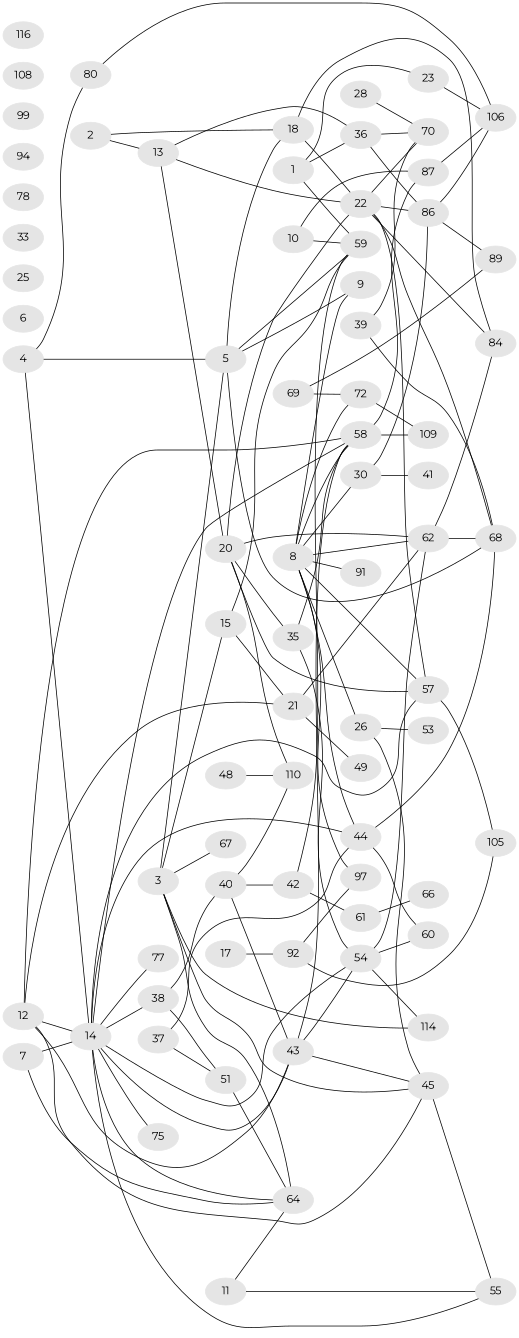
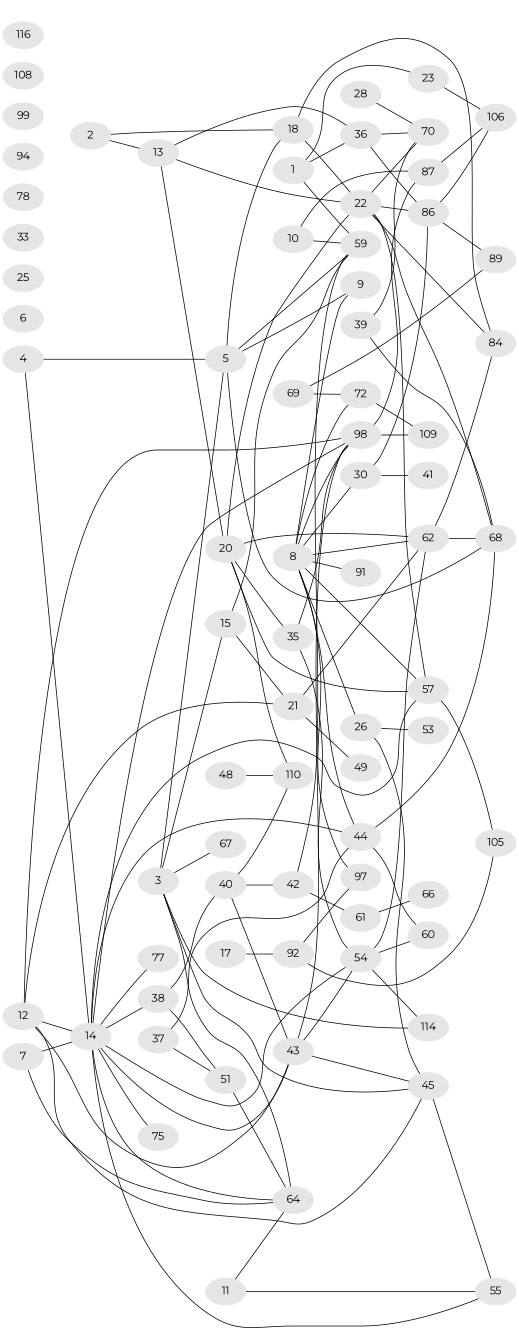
  graph {
    fontname=Montserrat
    rankdir=LR
    node [color=gray90 fontname=Montserrat style=filled]
    edge [fontname=Montserrat]
    1
    23
    36 [super="+101"]
    59
    106
    70 [super="+100+107"]
    86
    13 [super="+56"]
    20 [super="+32+27"]
    22 [super="+96"]
    2
    18 [super="+46+74"]
    84
    3 [super="+50+117+19"]
    5 [super="+24"]
    15 [super="+16"]
    45 [super="+76"]
    64 [super="+65"]
    67
    114
    9
    68 [super="+104"]
    21 [super="+31+83"]
    55
    4
    14 [super="+113+103"]
-   80
    44 [super="+82+120"]
    57
-   58 [super="+71"]
+   58 [super="+71" label=98]
    43 [super="+126+102"]
    38
    54 [super="+81"]
    75
    77
    6 [super="+95"]
    7
    8 [super="+90"]
    26
    30
    62
    72 [super="+87"]
    91
    97
    53
    41
    60
    105
    n49 [label=87]
    109
    10 [super="+119"]
    11
    12 [super="+73"]
    49
    35
    110
    51 [super="+79"]
    40 [super="+118"]
    17 [super="+34+29"]
    92
    89
    25
    28 [super="+93"]
    33
    37 [super="+63"]
    42
    39 [super="+128"]
    61
    66
    48 [super="+98"]
    69
    78
    94
    99
    108
    116
    1 -- 23
    1 -- 36
    1 -- 59
    23 -- 106
    36 -- 70
    36 -- 86
    86 -- 106
    86 -- 89
    13 -- 36
    13 -- 20
    13 -- 22
    20 -- 22
    20 -- 57
    20 -- 62
    20 -- 35
    20 -- 110
    22 -- 70
    22 -- 86
    22 -- 84
    22 -- 68
    22 -- 57
    2 -- 13
    2 -- 18
    18 -- 22
    18 -- 84
    3 -- 5
    3 -- 15
    3 -- 45
    3 -- 64
    3 -- 67
    3 -- 114
    5 -- 59
    5 -- 18
    5 -- 9
    5 -- 68
    15 -- 59
    15 -- 21
    45 -- 55
    21 -- 62
    21 -- 49
    4 -- 5
    4 -- 14
-   4 -- 80
    14 -- 64
    14 -- 55
    14 -- 44
    14 -- 57
    14 -- 58
    14 -- 43
    14 -- 38
    14 -- 54
    14 -- 75
    14 -- 77
-   80 -- 106
    44 -- 68
    44 -- 60 [weight=2]
    57 -- 105
    58 -- n49
    58 -- 109
    43 -- 45
    43 -- 58
    43 -- 54
    38 -- 51
    38 -- 40
    54 -- 114
    54 -- 62
    54 -- 60
    7 -- 64
    7 -- 14 [weight=2]
    8 -- 9
    8 -- 44
    8 -- 57
    8 -- 58
    8 -- 26
    8 -- 30
    8 -- 62
    8 -- 72
    8 -- 91
    8 -- 97
    26 -- 45
    26 -- 53
    30 -- 86
    30 -- 41
    62 -- 84
    62 -- 68
    72 -- 109
    n49 -- 106
    10 -- 59
    10 -- n49
    11 -- 64
    11 -- 55
    12 -- 45
    12 -- 21
    12 -- 14
    12 -- 58
    12 -- 43
    35 -- 58
    35 -- 54
    51 -- 64
    40 -- 43
    40 -- 110
    40 -- 42
    17 -- 92
    92 -- 97
    92 -- 105
    28 -- 70
    37 -- 44
    37 -- 51
    42 -- 59
    42 -- 61
    39 -- 70
    39 -- 68
    61 -- 66
    48 -- 110
    69 -- 72
    69 -- 89
  }
